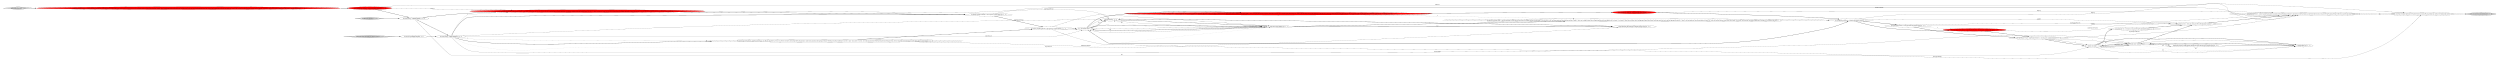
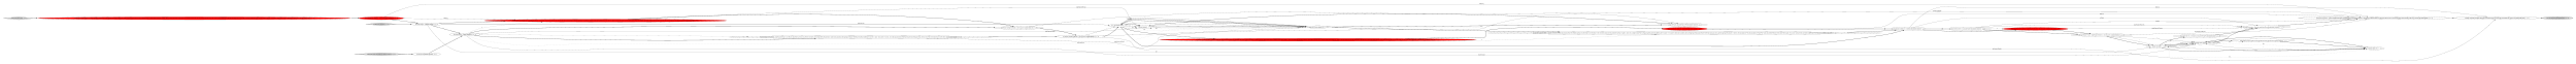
  digraph {
    fontname="Liberation Sans"
    rankdir=LR
    node [fillcolor=white fontname="Liberation Sans" shape=ellipse style=filled]
    edge [fontname="Liberation Sans" style=bold]
    n1 [label="int i = 0@@@7@@@['1', '1', '1']"]
    n2 [label="i++@@@9@@@['1', '1', '1']"]
    n3 [fillcolor=red label="GroupByQuery.Builder builder = makeQueryBuilder().setDataSource(QueryRunnerTestHelper.dataSource).setInterval(\"2011-04-02/2011-04-04\").setDimensions(new DefaultDimensionSpec(\"quality\",\"alias\")).setAggregatorSpecs(QueryRunnerTestHelper.rowsCount,new LongSumAggregatorFactory(\"idx\",\"index\")).setGranularity(new PeriodGranularity(new Period(\"P1M\"),null,null)).setDimFilter(new SelectorDimFilter(\"quality\",\"mezzanine\",null)).overrideContext(ImmutableMap.of(\"bySegment\",true))@@@11@@@['1', '0', '0']"]
    n4 [label="i < segmentCount@@@8@@@['1', '1', '1']" shape=diamond]
    n5 [label="final GroupByQuery fullQuery = builder.build()@@@13@@@['1', '1', '1']"]
    n6 [label="GroupByQuery.Builder builder = makeQueryBuilder().setDataSource(QueryRunnerTestHelper.dataSource).setInterval(\"2011-04-02/2011-04-04\").setDimensions(new ExtractionDimensionSpec(\"quality\",\"alias\",new LookupExtractionFn(new MapLookupExtractor(ImmutableMap.of(\"mezzanine\",\"mezzanine0\"),false),false,null,false,false))).setAggregatorSpecs(QueryRunnerTestHelper.rowsCount,new LongSumAggregatorFactory(\"idx\",\"index\")).setGranularity(new PeriodGranularity(new Period(\"P1M\"),null,null)).setDimFilter(new SelectorDimFilter(\"quality\",\"mezzanine\",null)).overrideContext(ImmutableMap.of(\"bySegment\",true))@@@12@@@['0', '0', '1']"]
    n7 [fillcolor=red label="final GroupByQuery fullQuery = builder.build()@@@12@@@['1', '0', '0']"]
    n8 [label="bySegmentResults.add(singleSegmentResult)@@@10@@@['0', '0', '1']"]
    n9 [label="QueryToolChest toolChest = factory.getToolchest()@@@14@@@['1', '0', '1']"]
    n10 [label="ExecutorService exec = Executors.newCachedThreadPool()@@@21@@@['1', '1', '1']"]
    n11 [fillcolor=red label="List<QueryRunner<ResultRow>> singleSegmentRunners = new ArrayList<>()@@@14@@@['0', '1', '0']"]
    n12 [label="TestHelper.assertExpectedObjects(bySegmentResults,theRunner.run(QueryPlus.wrap(fullQuery)),\"bySegment\")@@@23@@@['1', '1', '1']"]
    n13 [label="QueryRunner theRunner = toolChest.postMergeQueryDecoration(new FinalizeResultsQueryRunner<>(toolChest.mergeResults(factory.mergeRunners(Executors.newCachedThreadPool(),singleSegmentRunners)),toolChest))@@@22@@@['1', '1', '1']"]
    n14 [label="List<QueryRunner<Row>> singleSegmentRunners = new ArrayList<>()@@@15@@@['1', '1', '1']"]
    n15 [label="int i = 0@@@16@@@['1', '1', '1']"]
    n16 [label="i < segmentCount@@@17@@@['1', '1', '1']" shape=diamond]
    n17 [label="List<Result> bySegmentResults = new ArrayList<>()@@@7@@@['1', '1', '0']"]
    n18 [label="List<Result> bySegmentResults = new ArrayList<>()@@@6@@@['1', '1', '1']"]
    n19 [label="int segmentCount = 32@@@5@@@['1', '1', '0']"]
    n20 [label="int segmentCount = 32@@@4@@@['1', '0', '1']"]
    n21 [fillcolor=red label="Result<BySegmentResultValue> singleSegmentResult = new Result<>(DateTimes.of(\"2011-01-12T00:00:00.000Z\"),new BySegmentResultValueClass<>(Collections.singletonList(makeRow(fullQuery,\"2011-04-01\",\"alias\",\"mezzanine\",\"rows\",6L,\"idx\",4420L)),QueryRunnerTestHelper.segmentId.toString(),Intervals.of(\"2011-04-02T00:00:00.000Z/2011-04-04T00:00:00.000Z\")))@@@6@@@['0', '1', '0']"]
    n22 [label="Result<BySegmentResultValue> singleSegmentResult = new Result<>(DateTimes.of(\"2011-01-12T00:00:00.000Z\"),new BySegmentResultValueClass<>(Collections.singletonList(GroupByQueryRunnerTestHelper.createExpectedRow(\"2011-04-01\",\"alias\",\"mezzanine0\",\"rows\",6L,\"idx\",4420L)),QueryRunnerTestHelper.segmentId.toString(),Intervals.of(\"2011-04-02T00:00:00.000Z/2011-04-04T00:00:00.000Z\")))@@@5@@@['0', '0', '1']"]
    n23 [label="i++@@@18@@@['1', '1', '1']"]
    n24 [label="ExecutorService exec = Executors.newCachedThreadPool()@@@20@@@['1', '1', '0']"]
    n25 [label="singleSegmentRunners.add(toolChest.preMergeQueryDecoration(runner))@@@19@@@['0', '0', '1']"]
    n26 [fillcolor=lightgray label="exec.shutdownNow()@@@24@@@['0', '0', '1']"]
    n27 [fillcolor=red label="GroupByQuery.Builder builder = makeQueryBuilder().setDataSource(QueryRunnerTestHelper.dataSource).setInterval(\"2011-04-02/2011-04-04\").setDimensions(new DefaultDimensionSpec(\"quality\",\"alias\")).setAggregatorSpecs(QueryRunnerTestHelper.rowsCount,new LongSumAggregatorFactory(\"idx\",\"index\")).setGranularity(new PeriodGranularity(new Period(\"P1M\"),null,null)).setDimFilter(new SelectorDimFilter(\"quality\",\"mezzanine\",null)).setContext(ImmutableMap.of(\"bySegment\",true))@@@3@@@['0', '1', '0']"]
    n28 [fillcolor=red label="final GroupByQuery fullQuery = builder.build()@@@4@@@['0', '1', '0']"]
    n29 [fillcolor=lightgray label="testBySegmentResults['0', '1', '0']" shape=diamond]
    n30 [fillcolor=lightgray label="testBySegmentResults['1', '0', '0']" shape=diamond]
    n31 [label="cannotVectorize()@@@3@@@['0', '0', '1']"]
    n32 [fillcolor=lightgray label="testBySegmentResultsUnOptimizedDimextraction['0', '0', '1']" shape=diamond]
    n1 -> n2
    n1 -> n2 [label=i style=solid]
    n1 -> n2 [label=true style=dotted]
    n1 -> n3
    n1 -> n4
    n1 -> n4 [label=i style=solid]
    n1 -> n4 [label=true style=dotted]
    n1 -> n5
    n2 -> n4
    n2 -> n4 [label=i style=solid]
    n3 -> n6 [label=0 style=dashed]
    n3 -> n7
    n4 -> n1
    n4 -> n1 [label=i style=solid]
    n4 -> n2 [label=true style=dotted]
    n4 -> n6
    n4 -> n8
    n4 -> n8 [label=true style=dotted]
    n5 -> n9
    n5 -> n10 [label=toolChest style=solid]
    n5 -> n11
    n5 -> n12 [label=fullQuery style=solid]
    n6 -> n5
    n7 -> n5
    n7 -> n13 [label=fullQuery style=solid]
    n8 -> n2
    n9 -> n10 [label=singleSegmentRunners style=solid]
    n9 -> n11 [label=0 style=dashed]
    n9 -> n13 [label=toolChest style=solid]
    n9 -> n14
    n10 -> n13
    n11 -> n10 [label=singleSegmentRunners style=solid]
    n11 -> n14
    n12 -> n26
    n13 -> n12
    n14 -> n13 [label=singleSegmentRunners style=solid]
    n14 -> n15
    n14 -> n15 [label=i style=solid]
    n14 -> n16 [label=i style=solid]
    n15 -> n16 [label=true style=dotted]
    n15 -> n16 [label=i style=solid]
    n15 -> n16
    n15 -> n23 [label=true style=dotted]
    n15 -> n23 [label=i style=solid]
    n15 -> n23
    n15 -> n24
    n16 -> n10
    n16 -> n15
    n16 -> n15 [label=i style=solid]
    n16 -> n23 [label=true style=dotted]
    n16 -> n25
    n16 -> n25 [label=true style=dotted]
    n17 -> n13 [label=bySegmentResults style=solid]
    n17 -> n18
    n18 -> n1
    n18 -> n1 [label=i style=solid]
    n18 -> n4 [label=i style=solid]
    n18 -> n12 [label=bySegmentResults style=solid]
-   n20 -> n1 [label=segmentCount style=solid]
+   n19 -> n1 [label=segmentCount style=solid]
    n19 -> n15 [label=true style=solid]
    n19 -> n20
    n19 -> n21
    n20 -> n2 [label=singleSegmentResult style=solid]
    n20 -> n4 [label=segmentCount style=dotted]
    n20 -> n16 [label=segmentCount style=solid]
    n20 -> n17
    n20 -> n21 [label=0 style=dashed]
    n20 -> n22 [label=0 style=dashed]
    n20 -> n22
    n21 -> n2 [label=singleSegmentResult style=solid]
    n21 -> n17
    n22 -> n8 [label=singleSegmentResult style=solid]
    n22 -> n18
    n23 -> n16 [label=i style=solid]
    n23 -> n16
    n24 -> n10
    n25 -> n23
    n27 -> n28
    n28 -> n13 [label=fullQuery style=solid]
    n28 -> n19
    n28 -> n21 [label=fullQuery style=solid]
    n29 -> n27
    n30 -> n19
    n31 -> n20
    n32 -> n31
  }
